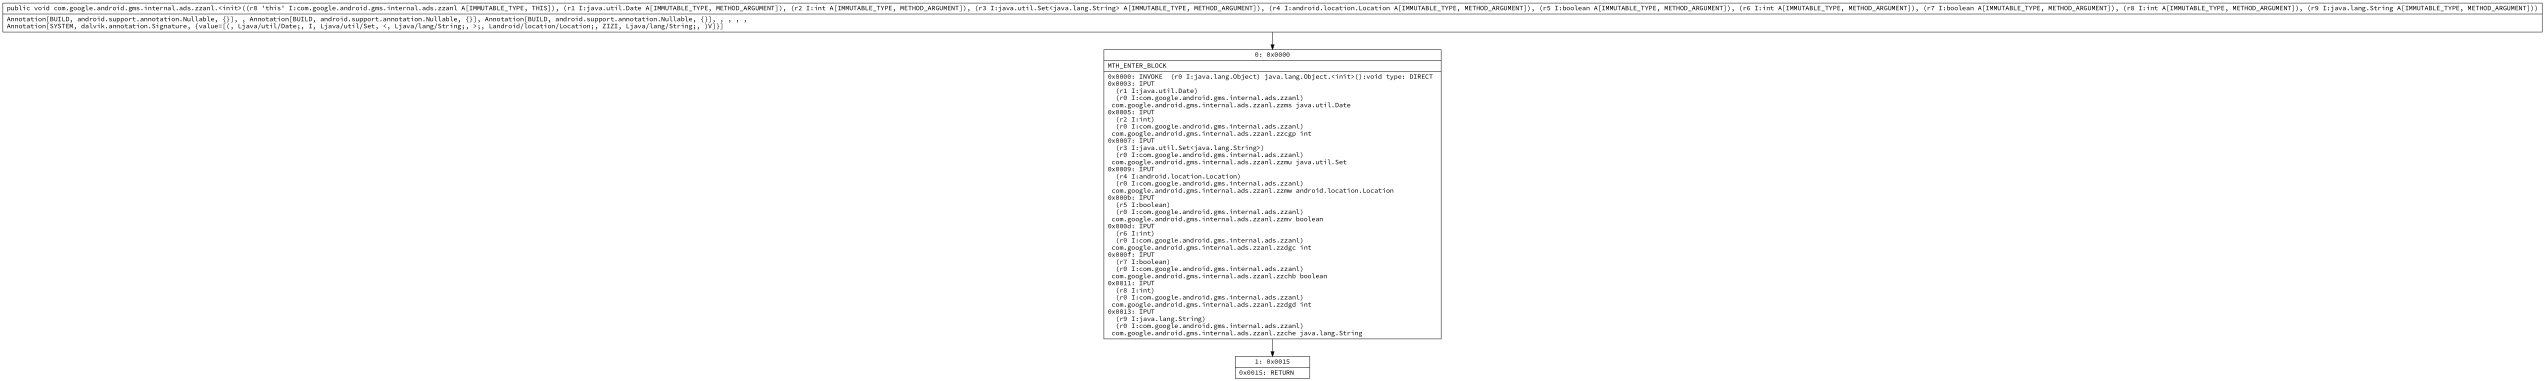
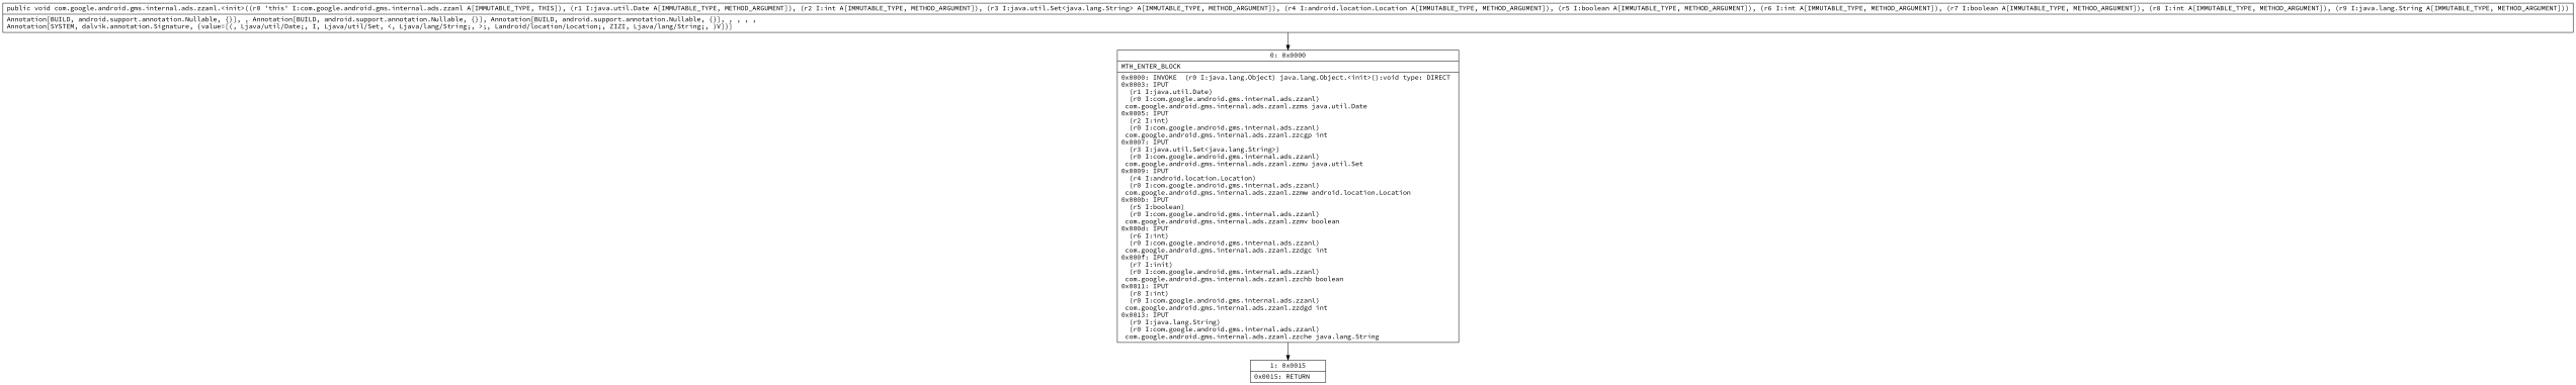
  digraph {
    fontname="Source Code Pro"
    node [shape=record fontname="Source Code Pro"]
    edge [fontname="Source Code Pro"]
-   n1 [label="{0\:\ 0x0000|MTH_ENTER_BLOCK\l|0x0000: INVOKE  (r0 I:java.lang.Object) java.lang.Object.\<init\>():void type: DIRECT \l0x0003: IPUT  \l  (r1 I:java.util.Date)\l  (r0 I:com.google.android.gms.internal.ads.zzanl)\l com.google.android.gms.internal.ads.zzanl.zzms java.util.Date \l0x0005: IPUT  \l  (r2 I:int)\l  (r0 I:com.google.android.gms.internal.ads.zzanl)\l com.google.android.gms.internal.ads.zzanl.zzcgp int \l0x0007: IPUT  \l  (r3 I:java.util.Set\<java.lang.String\>)\l  (r0 I:com.google.android.gms.internal.ads.zzanl)\l com.google.android.gms.internal.ads.zzanl.zzmu java.util.Set \l0x0009: IPUT  \l  (r4 I:android.location.Location)\l  (r0 I:com.google.android.gms.internal.ads.zzanl)\l com.google.android.gms.internal.ads.zzanl.zzmw android.location.Location \l0x000b: IPUT  \l  (r5 I:boolean)\l  (r0 I:com.google.android.gms.internal.ads.zzanl)\l com.google.android.gms.internal.ads.zzanl.zzmv boolean \l0x000d: IPUT  \l  (r6 I:int)\l  (r0 I:com.google.android.gms.internal.ads.zzanl)\l com.google.android.gms.internal.ads.zzanl.zzdgc int \l0x000f: IPUT  \l  (r7 I:boolean)\l  (r0 I:com.google.android.gms.internal.ads.zzanl)\l com.google.android.gms.internal.ads.zzanl.zzchb boolean \l0x0011: IPUT  \l  (r8 I:int)\l  (r0 I:com.google.android.gms.internal.ads.zzanl)\l com.google.android.gms.internal.ads.zzanl.zzdgd int \l0x0013: IPUT  \l  (r9 I:java.lang.String)\l  (r0 I:com.google.android.gms.internal.ads.zzanl)\l com.google.android.gms.internal.ads.zzanl.zzche java.lang.String \l}"]
+   n1 [label="{0\:\ 0x0000|MTH_ENTER_BLOCK\l|0x0000: INVOKE  (r0 I:java.lang.Object) java.lang.Object.\<init\>():void type: DIRECT \l0x0003: IPUT  \l  (r1 I:java.util.Date)\l  (r0 I:com.google.android.gms.internal.ads.zzanl)\l com.google.android.gms.internal.ads.zzanl.zzms java.util.Date \l0x0005: IPUT  \l  (r2 I:int)\l  (r0 I:com.google.android.gms.internal.ads.zzanl)\l com.google.android.gms.internal.ads.zzanl.zzcgp int \l0x0007: IPUT  \l  (r3 I:java.util.Set\<java.lang.String\>)\l  (r0 I:com.google.android.gms.internal.ads.zzanl)\l com.google.android.gms.internal.ads.zzanl.zzmu java.util.Set \l0x0009: IPUT  \l  (r4 I:android.location.Location)\l  (r0 I:com.google.android.gms.internal.ads.zzanl)\l com.google.android.gms.internal.ads.zzanl.zzmw android.location.Location \l0x000b: IPUT  \l  (r5 I:boolean)\l  (r0 I:com.google.android.gms.internal.ads.zzanl)\l com.google.android.gms.internal.ads.zzanl.zzmv boolean \l0x000d: IPUT  \l  (r6 I:int)\l  (r0 I:com.google.android.gms.internal.ads.zzanl)\l com.google.android.gms.internal.ads.zzanl.zzdgc int \l0x000f: IPUT  \l  (r7 I:init)\l  (r0 I:com.google.android.gms.internal.ads.zzanl)\l com.google.android.gms.internal.ads.zzanl.zzchb boolean \l0x0011: IPUT  \l  (r8 I:int)\l  (r0 I:com.google.android.gms.internal.ads.zzanl)\l com.google.android.gms.internal.ads.zzanl.zzdgd int \l0x0013: IPUT  \l  (r9 I:java.lang.String)\l  (r0 I:com.google.android.gms.internal.ads.zzanl)\l com.google.android.gms.internal.ads.zzanl.zzche java.lang.String \l}"]
    n2 [label="{1\:\ 0x0015|0x0015: RETURN   \l}"]
    n3 [label="{public void com.google.android.gms.internal.ads.zzanl.\<init\>((r0 'this' I:com.google.android.gms.internal.ads.zzanl A[IMMUTABLE_TYPE, THIS]), (r1 I:java.util.Date A[IMMUTABLE_TYPE, METHOD_ARGUMENT]), (r2 I:int A[IMMUTABLE_TYPE, METHOD_ARGUMENT]), (r3 I:java.util.Set\<java.lang.String\> A[IMMUTABLE_TYPE, METHOD_ARGUMENT]), (r4 I:android.location.Location A[IMMUTABLE_TYPE, METHOD_ARGUMENT]), (r5 I:boolean A[IMMUTABLE_TYPE, METHOD_ARGUMENT]), (r6 I:int A[IMMUTABLE_TYPE, METHOD_ARGUMENT]), (r7 I:boolean A[IMMUTABLE_TYPE, METHOD_ARGUMENT]), (r8 I:int A[IMMUTABLE_TYPE, METHOD_ARGUMENT]), (r9 I:java.lang.String A[IMMUTABLE_TYPE, METHOD_ARGUMENT]))  | Annotation[BUILD, android.support.annotation.Nullable, \{\}], , Annotation[BUILD, android.support.annotation.Nullable, \{\}], Annotation[BUILD, android.support.annotation.Nullable, \{\}], , , , , \lAnnotation[SYSTEM, dalvik.annotation.Signature, \{value=[(, Ljava\/util\/Date;, I, Ljava\/util\/Set, \<, Ljava\/lang\/String;, \>;, Landroid\/location\/Location;, ZIZI, Ljava\/lang\/String;, )V]\}]\l}"]
    n1 -> n2
    n3 -> n1
  }
